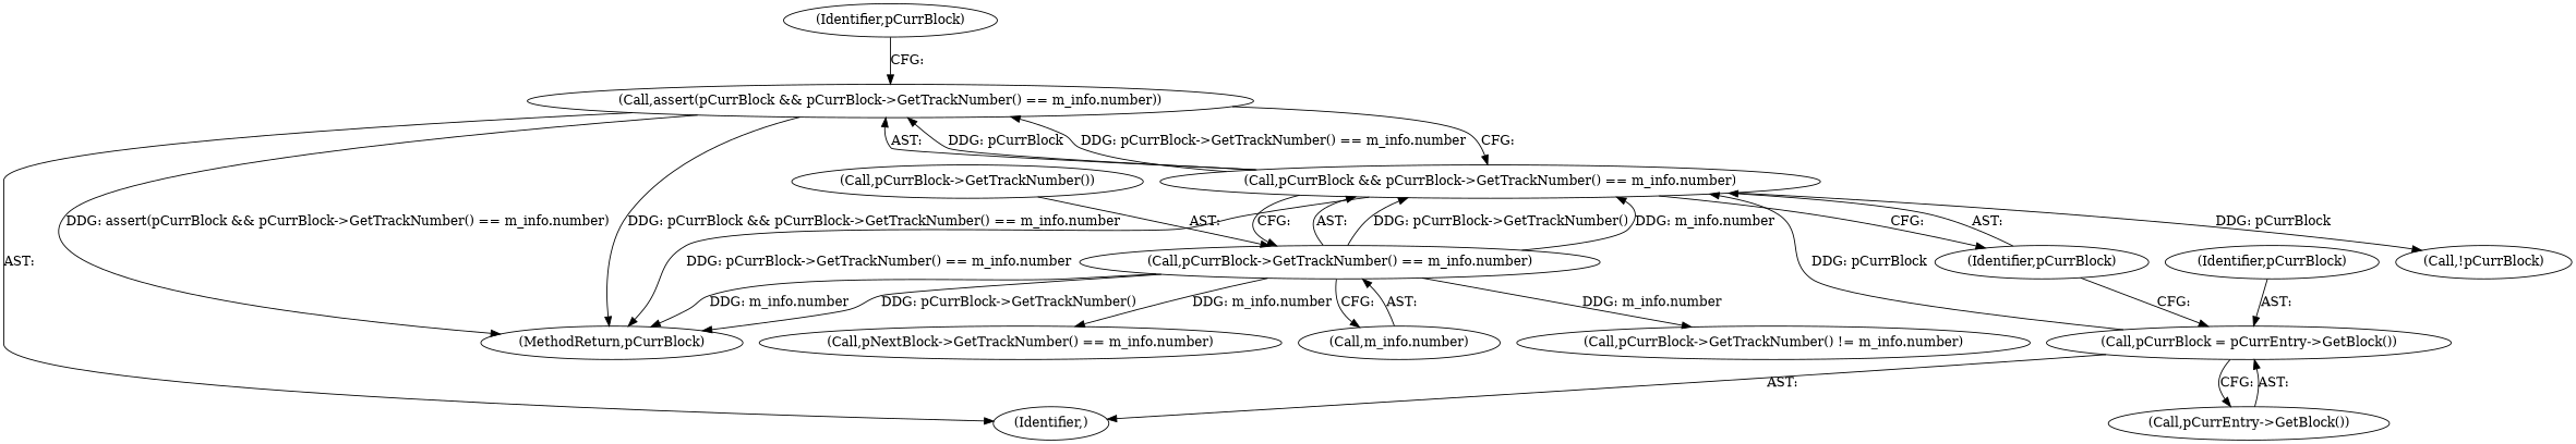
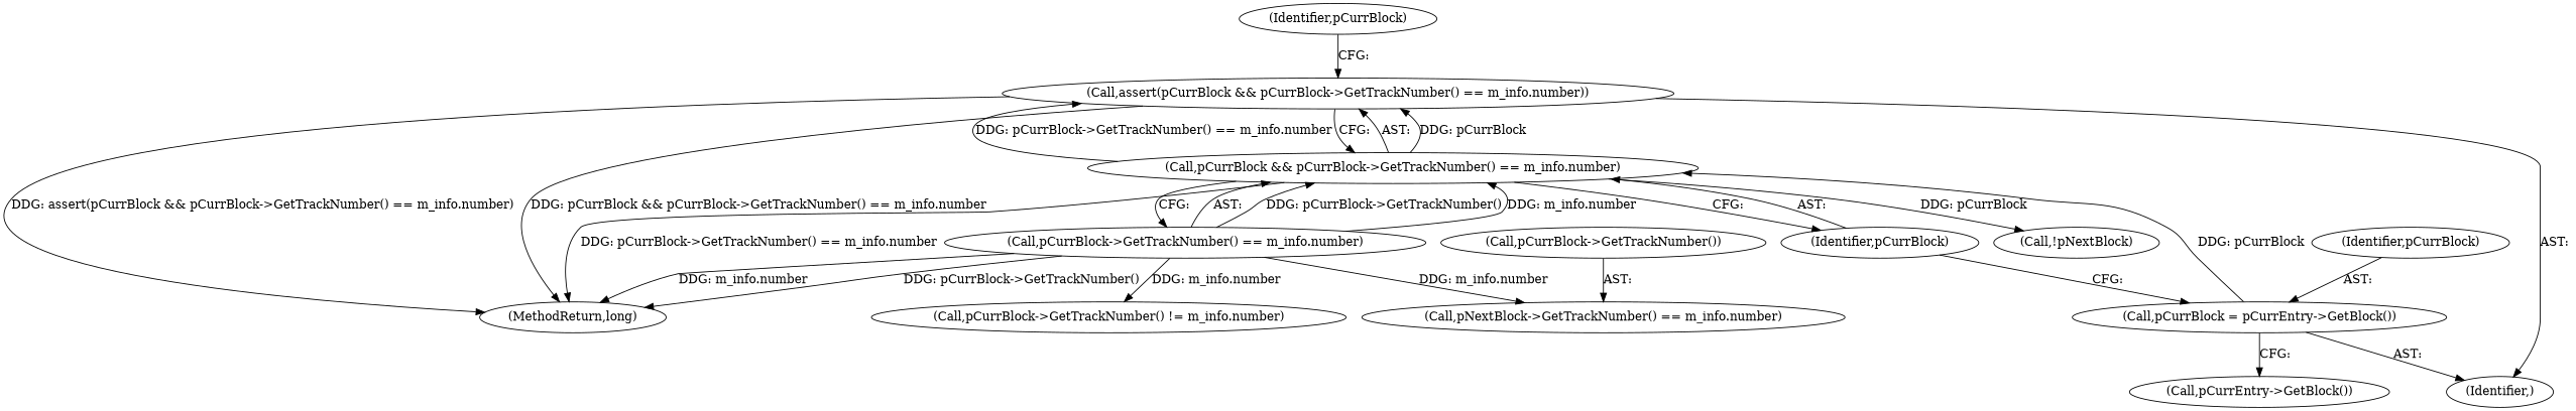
  digraph {
    n1 [label="(Call,assert(pCurrBlock && pCurrBlock->GetTrackNumber() == m_info.number))"]
    n2 [label="(Call,pCurrBlock && pCurrBlock->GetTrackNumber() == m_info.number)"]
    n3 [label="(Identifier,)"]
-   n4 [label="(MethodReturn,pCurrBlock)"]
+   n4 [label="(MethodReturn,long)"]
    n5 [label="(Call,pCurrBlock->GetTrackNumber() == m_info.number)"]
    n6 [label="(Identifier,pCurrBlock)"]
-   n7 [label="(Call,!pCurrBlock)"]
-   n8 [label="(Call,m_info.number)"]
+   n7 [label="(Call,!pNextBlock)"]
    n9 [label="(Call,pCurrBlock->GetTrackNumber() != m_info.number)"]
    n10 [label="(Call,pNextBlock->GetTrackNumber() == m_info.number)"]
    n11 [label="(Call,pCurrBlock = pCurrEntry->GetBlock())"]
    n12 [label="(Call,pCurrEntry->GetBlock())"]
    n13 [label="(Call,pCurrBlock->GetTrackNumber())"]
    n14 [label="(Identifier,pCurrBlock)"]
    n15 [label="(Identifier,pCurrBlock)"]
    n1 -> n2 [label="CFG: "]
    n1 -> n3 [label="AST: "]
    n1 -> n4 [label="DDG: assert(pCurrBlock && pCurrBlock->GetTrackNumber() == m_info.number)"]
    n1 -> n4 [label="DDG: pCurrBlock && pCurrBlock->GetTrackNumber() == m_info.number"]
    n2 -> n1 [label="AST: "]
    n2 -> n1 [label="DDG: pCurrBlock"]
    n2 -> n1 [label="DDG: pCurrBlock->GetTrackNumber() == m_info.number"]
    n2 -> n4 [label="DDG: pCurrBlock->GetTrackNumber() == m_info.number"]
    n2 -> n5 [label="CFG: "]
    n2 -> n6 [label="CFG: "]
    n2 -> n7 [label="DDG: pCurrBlock"]
    n5 -> n2 [label="AST: "]
    n5 -> n2 [label="DDG: pCurrBlock->GetTrackNumber()"]
    n5 -> n2 [label="DDG: m_info.number"]
    n5 -> n4 [label="DDG: m_info.number"]
    n5 -> n4 [label="DDG: pCurrBlock->GetTrackNumber()"]
-   n5 -> n8 [label="CFG: "]
    n5 -> n9 [label="DDG: m_info.number"]
    n5 -> n10 [label="DDG: m_info.number"]
    n6 -> n2 [label="AST: "]
    n6 -> n11 [label="CFG: "]
-   n8 -> n5 [label="AST: "]
    n11 -> n2 [label="DDG: pCurrBlock"]
    n11 -> n3 [label="AST: "]
    n11 -> n12 [label="CFG: "]
-   n12 -> n11 [label="AST: "]
-   n13 -> n5 [label="AST: "]
+   n13 -> n10 [label="AST: "]
    n14 -> n1 [label="CFG: "]
    n15 -> n11 [label="AST: "]
  }
